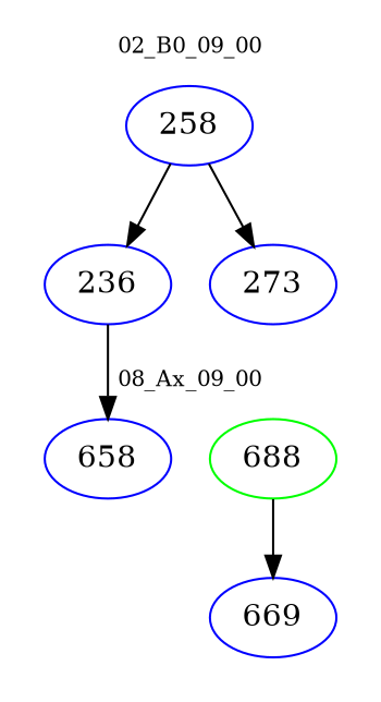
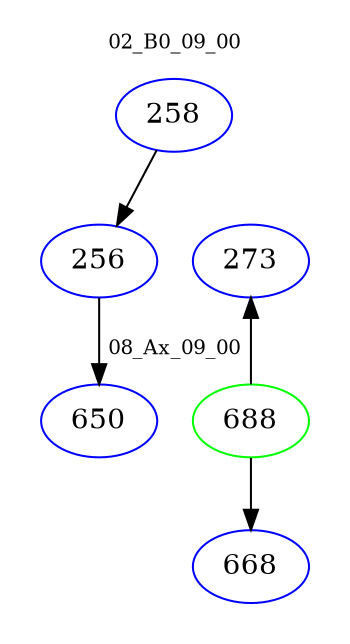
  digraph {
    node [color=blue]
    edge [color=black]
    n1 [color=green label=688]
-   n2 [label=658]
-   n3 [label=669]
+   n2 [label=650]
+   n3 [label=668]
    n4 [label=258]
-   n5 [label=236]
+   n5 [label=256]
    n6 [label=273]
    subgraph cluster_1 {
      color=white
      fontsize=10
      label="08_Ax_09_00"
      n1
      n2
      n3
    }
    subgraph cluster_2 {
      color=white
      fontsize=10
      label="02_B0_09_00"
      n4
      n5
      n6
    }
    n1 -> n3
    n4 -> n5
-   n4 -> n6
+   n1 -> n6
    n5 -> n2
  }
